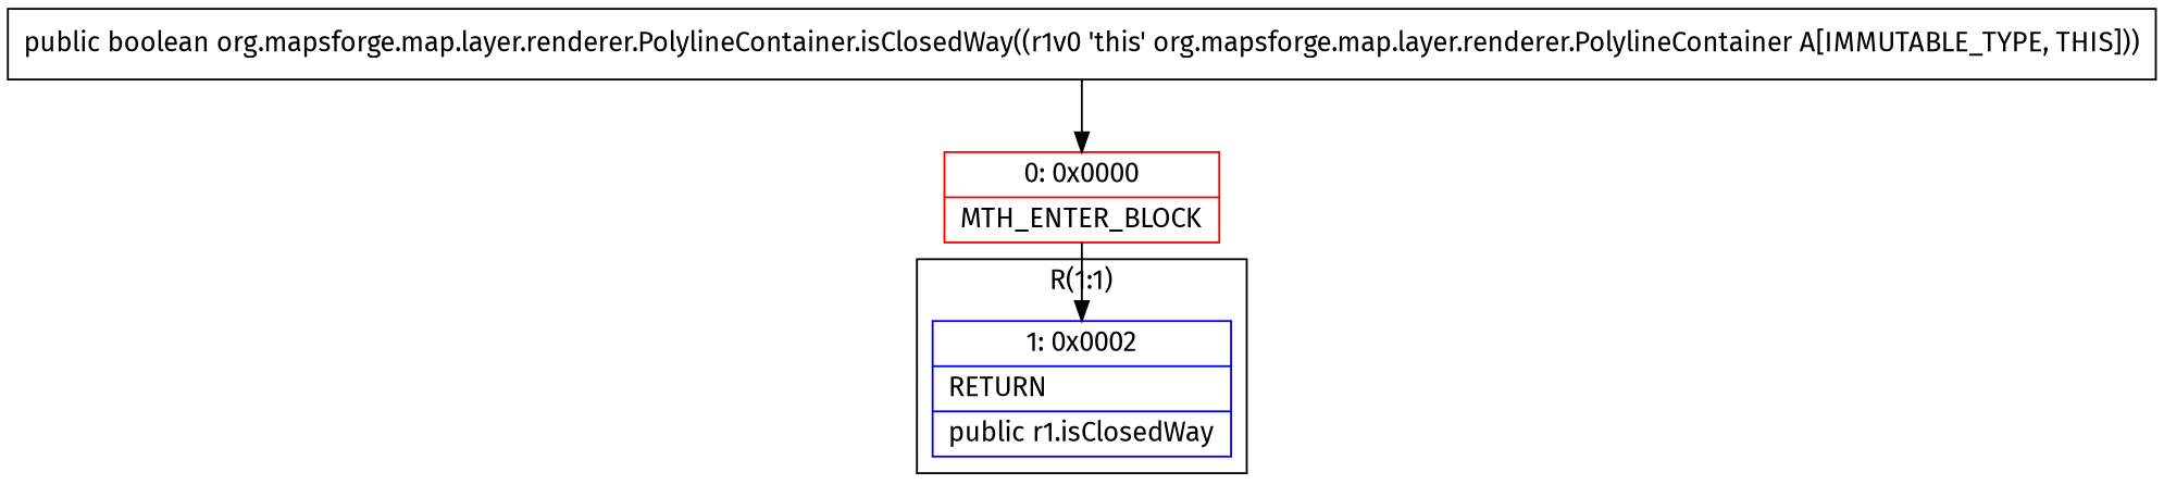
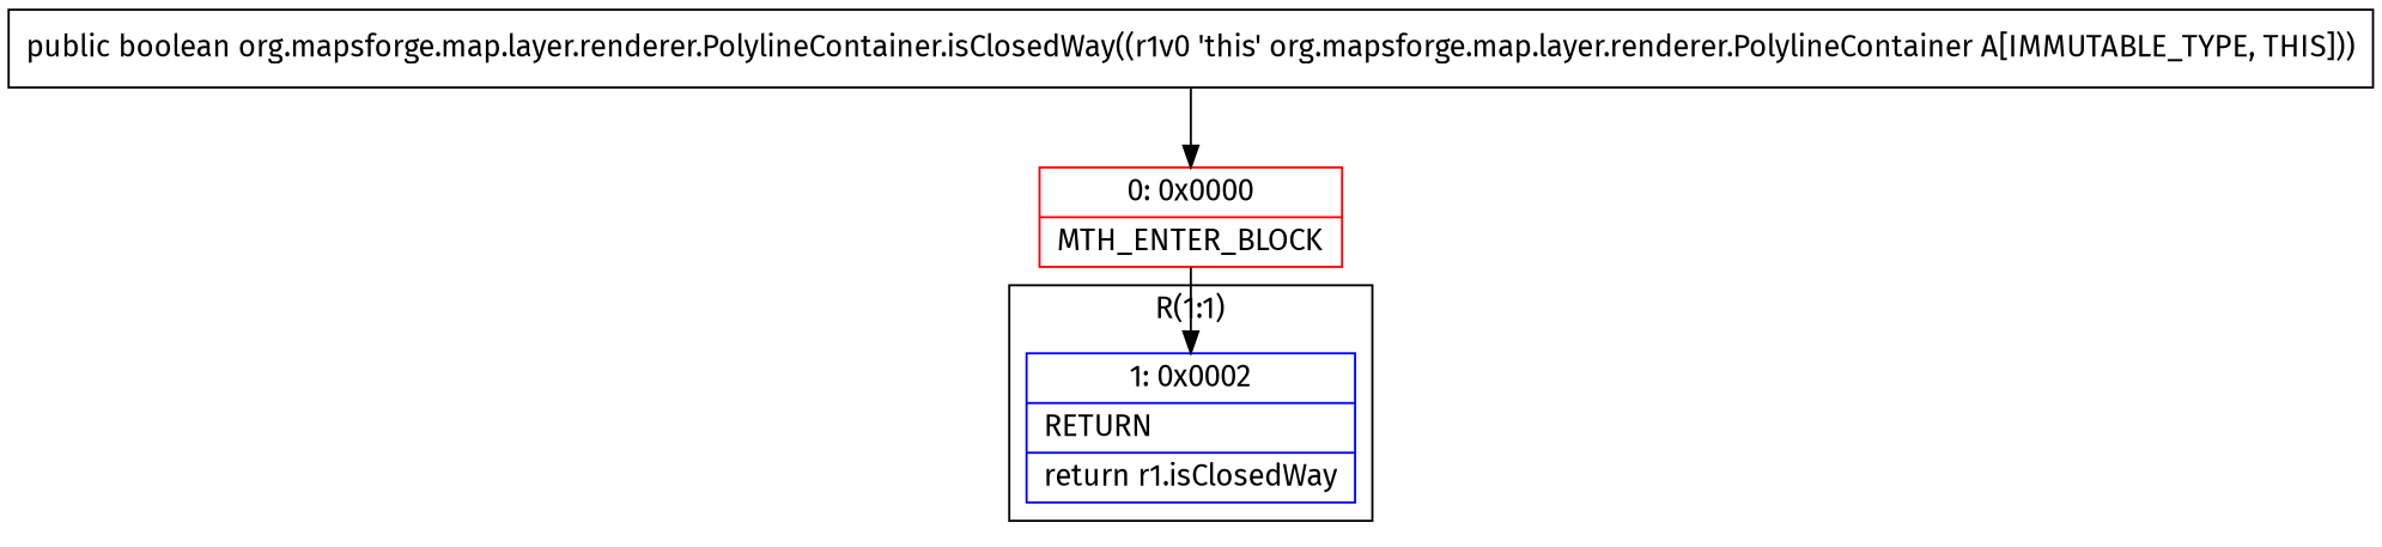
  digraph {
    fontname="Fira Sans"
    node [shape=record fontname="Fira Sans"]
    edge [fontname="Fira Sans"]
-   n1 [color=blue label="{1\:\ 0x0002|RETURN\l|public r1.isClosedWay\l}"]
+   n1 [color=blue label="{1\:\ 0x0002|RETURN\l|return r1.isClosedWay\l}"]
    n2 [color=red label="{0\:\ 0x0000|MTH_ENTER_BLOCK\l}"]
    n3 [label="{public boolean org.mapsforge.map.layer.renderer.PolylineContainer.isClosedWay((r1v0 'this' org.mapsforge.map.layer.renderer.PolylineContainer A[IMMUTABLE_TYPE, THIS])) }"]
    subgraph cluster_1 {
      label="R(1:1)"
      n1
    }
    n2 -> n1
    n3 -> n2
  }
